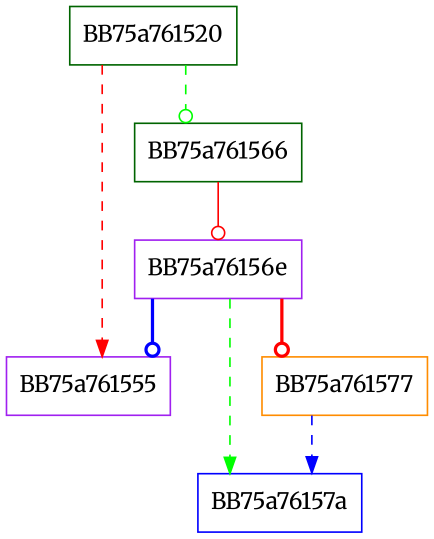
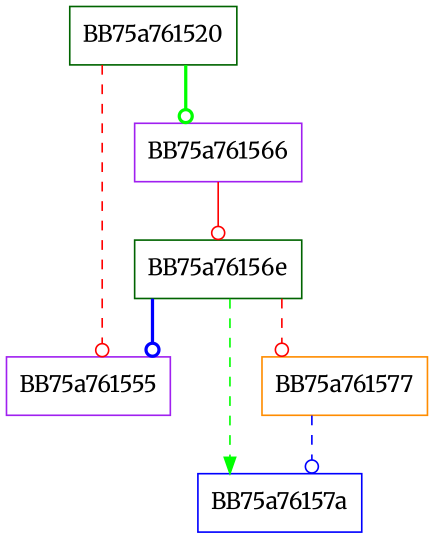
  digraph {
    fontname=Merriweather
    splines=ortho
    node [color=darkgreen fontname=Merriweather shape=box]
    edge [arrowhead=odot color=red fontname=Merriweather style=dashed]
    BB75a761520
-   BB75a761566
+   BB75a761566 [color=purple]
    BB75a761555 [color=purple]
-   BB75a76156e [color=purple]
+   BB75a76156e
    BB75a76157a [color=blue]
    BB75a761577 [color=darkorange]
-   BB75a761520 -> BB75a761566 [color=green]
-   BB75a761520 -> BB75a761555 [arrowhead=normal]
+   BB75a761520 -> BB75a761566 [color=green style=bold]
+   BB75a761520 -> BB75a761555
    BB75a761566 -> BB75a76156e [style=solid]
    BB75a76156e -> BB75a761555 [color=blue style=bold]
    BB75a76156e -> BB75a76157a [arrowhead=normal color=green]
-   BB75a76156e -> BB75a761577 [style=bold]
-   BB75a761577 -> BB75a76157a [arrowhead=normal color=blue]
+   BB75a76156e -> BB75a761577
+   BB75a761577 -> BB75a76157a [color=blue]
  }
